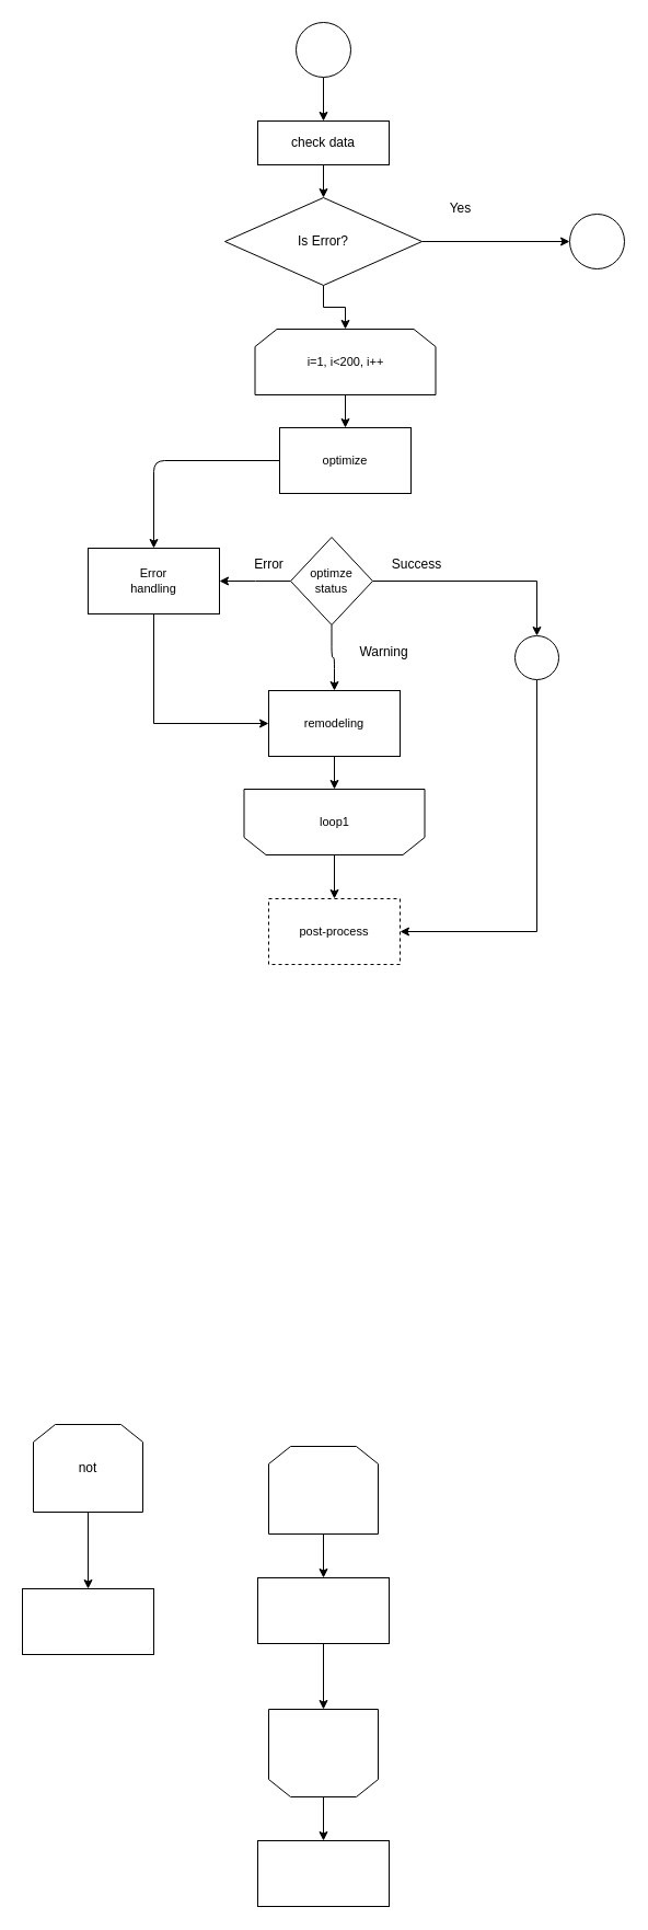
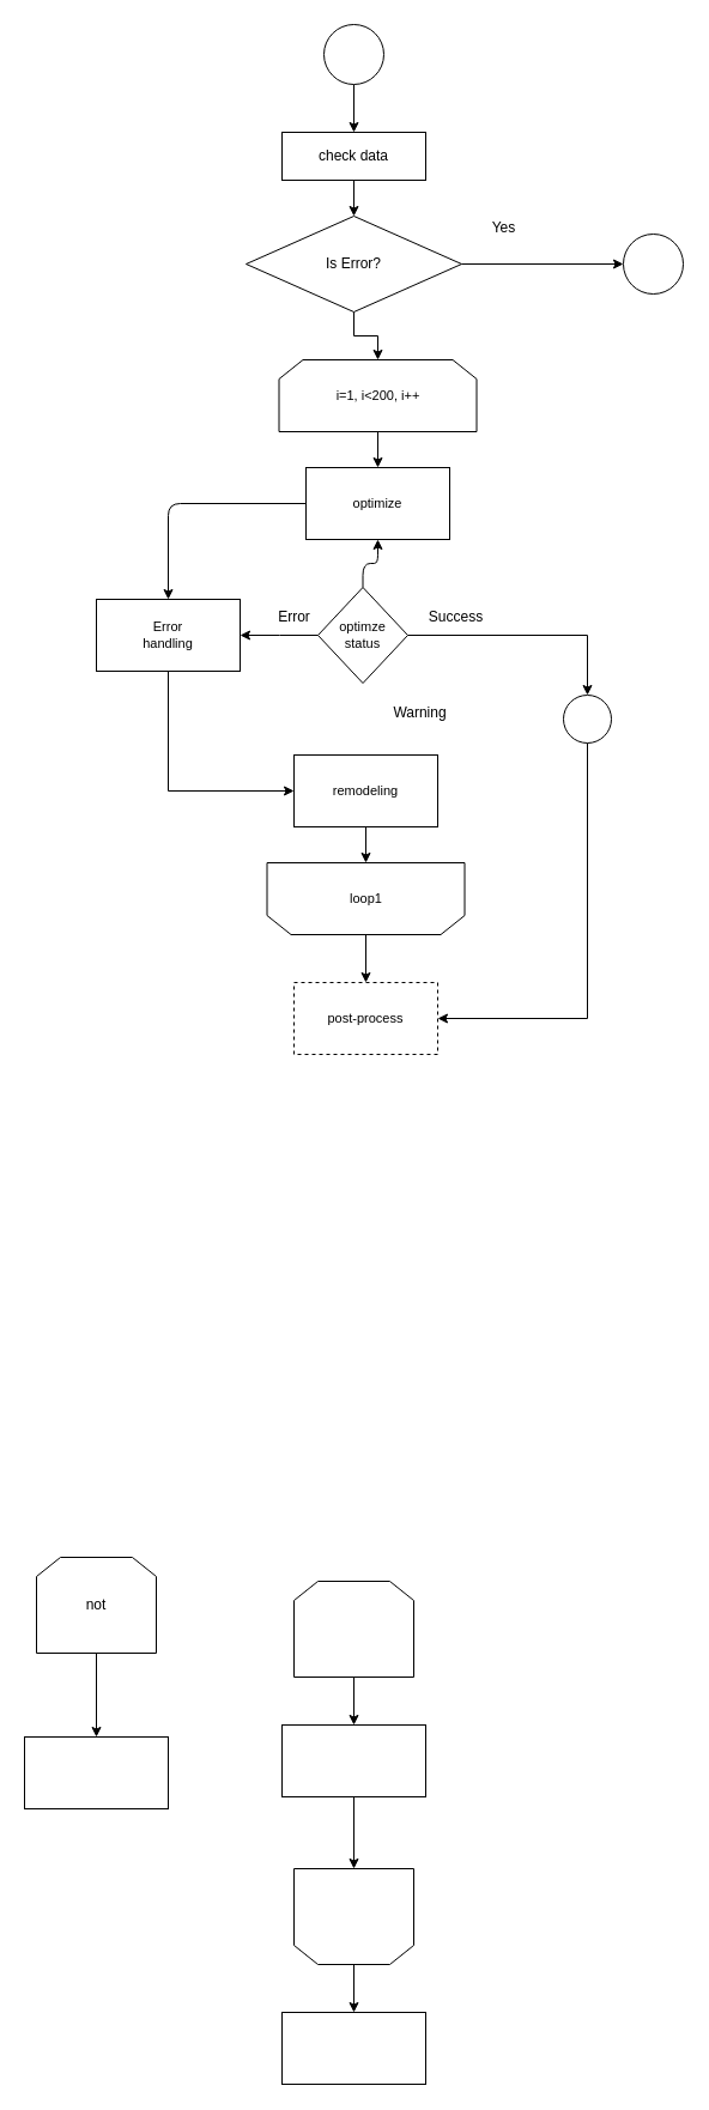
  <mxCell id="0" />
  <mxCell id="1" parent="0" />
  <mxCell id="2" style="edgeStyle=none;html=1;exitX=0.5;exitY=1;exitDx=0;exitDy=0;entryX=0.5;entryY=0;entryDx=0;entryDy=0;arcSize=12;strokeOpacity=100;" parent="1" source="3" target="5" edge="1"><mxGeometry relative="1" as="geometry" /></mxCell>
  <mxCell id="3" value="" style="ellipse;whiteSpace=wrap;html=1;aspect=fixed;" parent="1" vertex="1"><mxGeometry x="270" y="20" width="50" height="50" as="geometry" /></mxCell>
  <mxCell id="4" style="edgeStyle=none;html=1;entryX=0.5;entryY=0;entryDx=0;entryDy=0;arcSize=12;strokeOpacity=100;" parent="1" source="5" target="8" edge="1"><mxGeometry relative="1" as="geometry" /></mxCell>
  <mxCell id="5" value="check data" style="rounded=0;whiteSpace=wrap;html=1;arcSize=12;strokeOpacity=100;" parent="1" vertex="1"><mxGeometry x="235" y="110" width="120" height="40" as="geometry" /></mxCell>
  <mxCell id="6" value="" style="edgeStyle=none;html=1;" parent="1" source="8" target="9" edge="1"><mxGeometry relative="1" as="geometry" /></mxCell>
  <mxCell id="7" style="edgeStyle=elbowEdgeStyle;html=1;exitX=0.5;exitY=1;exitDx=0;exitDy=0;entryX=0.5;entryY=0;entryDx=0;entryDy=0;rounded=0;strokeColor=default;elbow=vertical;" parent="1" source="8" target="11" edge="1"><mxGeometry relative="1" as="geometry"><mxPoint x="295" y="390" as="targetPoint" /></mxGeometry></mxCell>
  <mxCell id="8" value="Is Error?" style="rhombus;whiteSpace=wrap;html=1;" parent="1" vertex="1"><mxGeometry x="205" y="180" width="180" height="80" as="geometry" /></mxCell>
  <mxCell id="9" value="" style="ellipse;whiteSpace=wrap;html=1;" parent="1" vertex="1"><mxGeometry x="520" y="195" width="50" height="50" as="geometry" /></mxCell>
  <mxCell id="10" style="edgeStyle=orthogonalEdgeStyle;shape=connector;rounded=0;html=1;exitX=0.5;exitY=1;exitDx=0;exitDy=0;labelBackgroundColor=default;strokeColor=default;fontFamily=Helvetica;fontSize=11;fontColor=default;endArrow=classic;entryX=0.5;entryY=0;entryDx=0;entryDy=0;" parent="1" source="11" target="37" edge="1"><mxGeometry relative="1" as="geometry"><mxPoint x="315" y="440" as="targetPoint" /></mxGeometry></mxCell>
  <mxCell id="11" value="i=1, i&amp;lt;200, i++" style="shape=loopLimit;whiteSpace=wrap;html=1;glass=0;sketch=0;fontFamily=Helvetica;fontSize=11;fontColor=default;fillColor=none;" parent="1" vertex="1"><mxGeometry x="232.5" y="300" width="165" height="60" as="geometry" /></mxCell>
  <mxCell id="12" style="edgeStyle=elbowEdgeStyle;shape=connector;rounded=0;html=1;entryX=1;entryY=0.5;entryDx=0;entryDy=0;labelBackgroundColor=default;strokeColor=default;fontFamily=Helvetica;fontSize=11;fontColor=default;endArrow=classic;" parent="1" source="15" target="19" edge="1"><mxGeometry relative="1" as="geometry" /></mxCell>
  <mxCell id="13" style="edgeStyle=orthogonalEdgeStyle;shape=connector;rounded=0;html=1;labelBackgroundColor=default;strokeColor=default;fontFamily=Helvetica;fontSize=11;fontColor=default;endArrow=classic;entryX=0.5;entryY=0;entryDx=0;entryDy=0;" parent="1" source="15" target="24" edge="1"><mxGeometry relative="1" as="geometry"><mxPoint x="510" y="570" as="targetPoint" /></mxGeometry></mxCell>
- <mxCell id="14" style="edgeStyle=orthogonalEdgeStyle;html=1;entryX=0.5;entryY=0;entryDx=0;entryDy=0;" parent="1" source="15" target="21" edge="1"><mxGeometry relative="1" as="geometry" /></mxCell>
+ <mxCell id="14" style="edgeStyle=orthogonalEdgeStyle;html=1;" parent="1" source="15" target="37" edge="1"><mxGeometry relative="1" as="geometry" /></mxCell>
  <mxCell id="15" value="optimze&lt;br&gt;status" style="rhombus;whiteSpace=wrap;html=1;glass=0;sketch=0;fontFamily=Helvetica;fontSize=11;fontColor=default;fillColor=none;" parent="1" vertex="1"><mxGeometry x="265" y="490" width="75" height="80" as="geometry" /></mxCell>
  <mxCell id="16" style="edgeStyle=orthogonalEdgeStyle;shape=connector;rounded=0;html=1;entryX=0.5;entryY=0;entryDx=0;entryDy=0;labelBackgroundColor=default;strokeColor=default;fontFamily=Helvetica;fontSize=11;fontColor=default;endArrow=classic;" parent="1" source="17" target="23" edge="1"><mxGeometry relative="1" as="geometry" /></mxCell>
  <mxCell id="17" value="loop1" style="shape=loopLimit;whiteSpace=wrap;html=1;glass=0;sketch=0;fontFamily=Helvetica;fontSize=11;fontColor=default;fillColor=none;direction=west;" parent="1" vertex="1"><mxGeometry x="222.5" y="720" width="165" height="60" as="geometry" /></mxCell>
  <mxCell id="18" style="edgeStyle=orthogonalEdgeStyle;shape=connector;rounded=0;html=1;exitX=0.5;exitY=1;exitDx=0;exitDy=0;entryX=0;entryY=0.5;entryDx=0;entryDy=0;labelBackgroundColor=default;strokeColor=default;fontFamily=Helvetica;fontSize=11;fontColor=default;endArrow=classic;" parent="1" source="19" target="21" edge="1"><mxGeometry relative="1" as="geometry" /></mxCell>
  <mxCell id="19" value="Error&lt;br&gt;handling" style="rounded=0;whiteSpace=wrap;html=1;glass=0;fontFamily=Helvetica;fontSize=11;fontColor=default;" parent="1" vertex="1"><mxGeometry x="80" y="500" width="120" height="60" as="geometry" /></mxCell>
  <mxCell id="20" style="edgeStyle=orthogonalEdgeStyle;shape=connector;rounded=0;html=1;entryX=0.5;entryY=1;entryDx=0;entryDy=0;labelBackgroundColor=default;strokeColor=default;fontFamily=Helvetica;fontSize=11;fontColor=default;endArrow=classic;" parent="1" source="21" target="17" edge="1"><mxGeometry relative="1" as="geometry" /></mxCell>
  <mxCell id="21" value="remodeling" style="rounded=0;whiteSpace=wrap;html=1;glass=0;fontFamily=Helvetica;fontSize=11;fontColor=default;" parent="1" vertex="1"><mxGeometry x="245" y="630" width="120" height="60" as="geometry" /></mxCell>
  <mxCell id="22" style="shape=connector;rounded=0;html=1;entryX=1;entryY=0.5;entryDx=0;entryDy=0;labelBackgroundColor=default;strokeColor=default;fontFamily=Helvetica;fontSize=11;fontColor=default;endArrow=classic;orthogonalLoop=0;shadow=0;edgeStyle=orthogonalEdgeStyle;exitX=0.5;exitY=1;exitDx=0;exitDy=0;" parent="1" source="24" target="23" edge="1"><mxGeometry relative="1" as="geometry"><mxPoint x="510" y="580" as="sourcePoint" /></mxGeometry></mxCell>
  <mxCell id="23" value="post-process" style="rounded=0;whiteSpace=wrap;html=1;glass=0;fontFamily=Helvetica;fontSize=11;fontColor=default;dashed=1;" parent="1" vertex="1"><mxGeometry x="245" y="820" width="120" height="60" as="geometry" /></mxCell>
  <mxCell id="24" value="" style="ellipse;whiteSpace=wrap;html=1;aspect=fixed;" parent="1" vertex="1"><mxGeometry x="470" y="580" width="40" height="40" as="geometry" /></mxCell>
  <mxCell id="25" style="edgeStyle=none;html=1;" parent="1" source="26" target="28" edge="1"><mxGeometry relative="1" as="geometry" /></mxCell>
  <mxCell id="26" value="" style="shape=loopLimit;whiteSpace=wrap;html=1;" parent="1" vertex="1"><mxGeometry x="245" y="1320" width="100" height="80" as="geometry" /></mxCell>
  <mxCell id="27" style="edgeStyle=none;html=1;exitX=0.5;exitY=1;exitDx=0;exitDy=0;" parent="1" source="28" target="30" edge="1"><mxGeometry relative="1" as="geometry" /></mxCell>
  <mxCell id="28" value="" style="rounded=0;whiteSpace=wrap;html=1;glass=0;fontFamily=Helvetica;fontSize=11;fontColor=default;" parent="1" vertex="1"><mxGeometry x="235" y="1440" width="120" height="60" as="geometry" /></mxCell>
  <mxCell id="29" style="edgeStyle=none;html=1;entryX=0.5;entryY=0;entryDx=0;entryDy=0;" parent="1" source="30" target="31" edge="1"><mxGeometry relative="1" as="geometry" /></mxCell>
  <mxCell id="30" value="" style="shape=loopLimit;whiteSpace=wrap;html=1;rotation=-180;" parent="1" vertex="1"><mxGeometry x="245" y="1560" width="100" height="80" as="geometry" /></mxCell>
  <mxCell id="31" value="" style="rounded=0;whiteSpace=wrap;html=1;glass=0;fontFamily=Helvetica;fontSize=11;fontColor=default;" parent="1" vertex="1"><mxGeometry x="235" y="1680" width="120" height="60" as="geometry" /></mxCell>
  <mxCell id="32" style="edgeStyle=none;html=1;" parent="1" source="33" target="34" edge="1"><mxGeometry relative="1" as="geometry"><mxPoint x="80" y="1440" as="targetPoint" /></mxGeometry></mxCell>
  <mxCell id="33" value="not" style="shape=loopLimit;whiteSpace=wrap;html=1;" parent="1" vertex="1"><mxGeometry x="30" y="1300" width="100" height="80" as="geometry" /></mxCell>
  <mxCell id="34" value="" style="rounded=0;whiteSpace=wrap;html=1;glass=0;fontFamily=Helvetica;fontSize=11;fontColor=default;" parent="1" vertex="1"><mxGeometry x="20" y="1450" width="120" height="60" as="geometry" /></mxCell>
  <mxCell id="35" value="Yes" style="text;html=1;align=center;verticalAlign=middle;resizable=0;points=[];autosize=1;strokeColor=none;fillColor=none;" parent="1" vertex="1"><mxGeometry x="400" y="175" width="40" height="30" as="geometry" /></mxCell>
  <mxCell id="36" style="edgeStyle=orthogonalEdgeStyle;html=1;" parent="1" source="37" target="19" edge="1"><mxGeometry relative="1" as="geometry" /></mxCell>
  <mxCell id="37" value="optimize" style="rounded=0;whiteSpace=wrap;html=1;glass=0;fontFamily=Helvetica;fontSize=11;fontColor=default;" parent="1" vertex="1"><mxGeometry x="255" y="390" width="120" height="60" as="geometry" /></mxCell>
  <mxCell id="38" value="Success" style="text;html=1;align=center;verticalAlign=middle;resizable=0;points=[];autosize=1;strokeColor=none;fillColor=none;" parent="1" vertex="1"><mxGeometry x="345" y="500" width="70" height="30" as="geometry" /></mxCell>
  <mxCell id="39" value="Warning" style="text;html=1;align=center;verticalAlign=middle;resizable=0;points=[];autosize=1;strokeColor=none;fillColor=none;" parent="1" vertex="1"><mxGeometry x="315" y="580" width="70" height="30" as="geometry" /></mxCell>
  <mxCell id="40" value="Error" style="text;html=1;align=center;verticalAlign=middle;resizable=0;points=[];autosize=1;strokeColor=none;fillColor=none;" parent="1" vertex="1"><mxGeometry x="220" y="500" width="50" height="30" as="geometry" /></mxCell>
